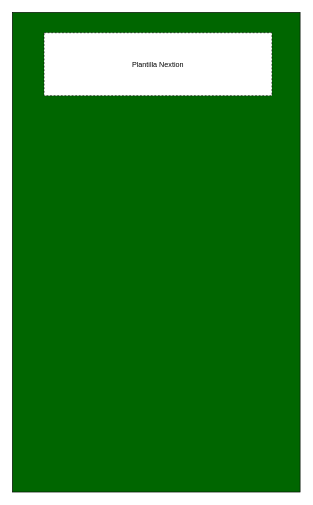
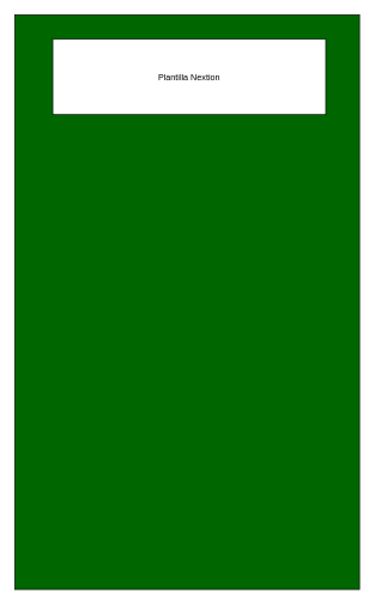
  <mxCell id="0" />
  <mxCell id="1" parent="0" />
  <mxCell id="2" value="" style="rounded=0;whiteSpace=wrap;html=1;fillColor=#006600;" vertex="1" parent="1"><mxGeometry width="480" height="800" as="geometry" x="20" y="20" /></mxCell>
- <mxCell id="3" value="Plantilla Nextion" style="rounded=0;whiteSpace=wrap;html=1;dashed=1;" vertex="1" parent="1"><mxGeometry x="73" y="54" width="380" height="105" as="geometry" /></mxCell>
+ <mxCell id="3" value="Plantilla Nextion" style="rounded=0;whiteSpace=wrap;html=1;" vertex="1" parent="1"><mxGeometry x="73" y="54" width="380" height="105" as="geometry" /></mxCell>
